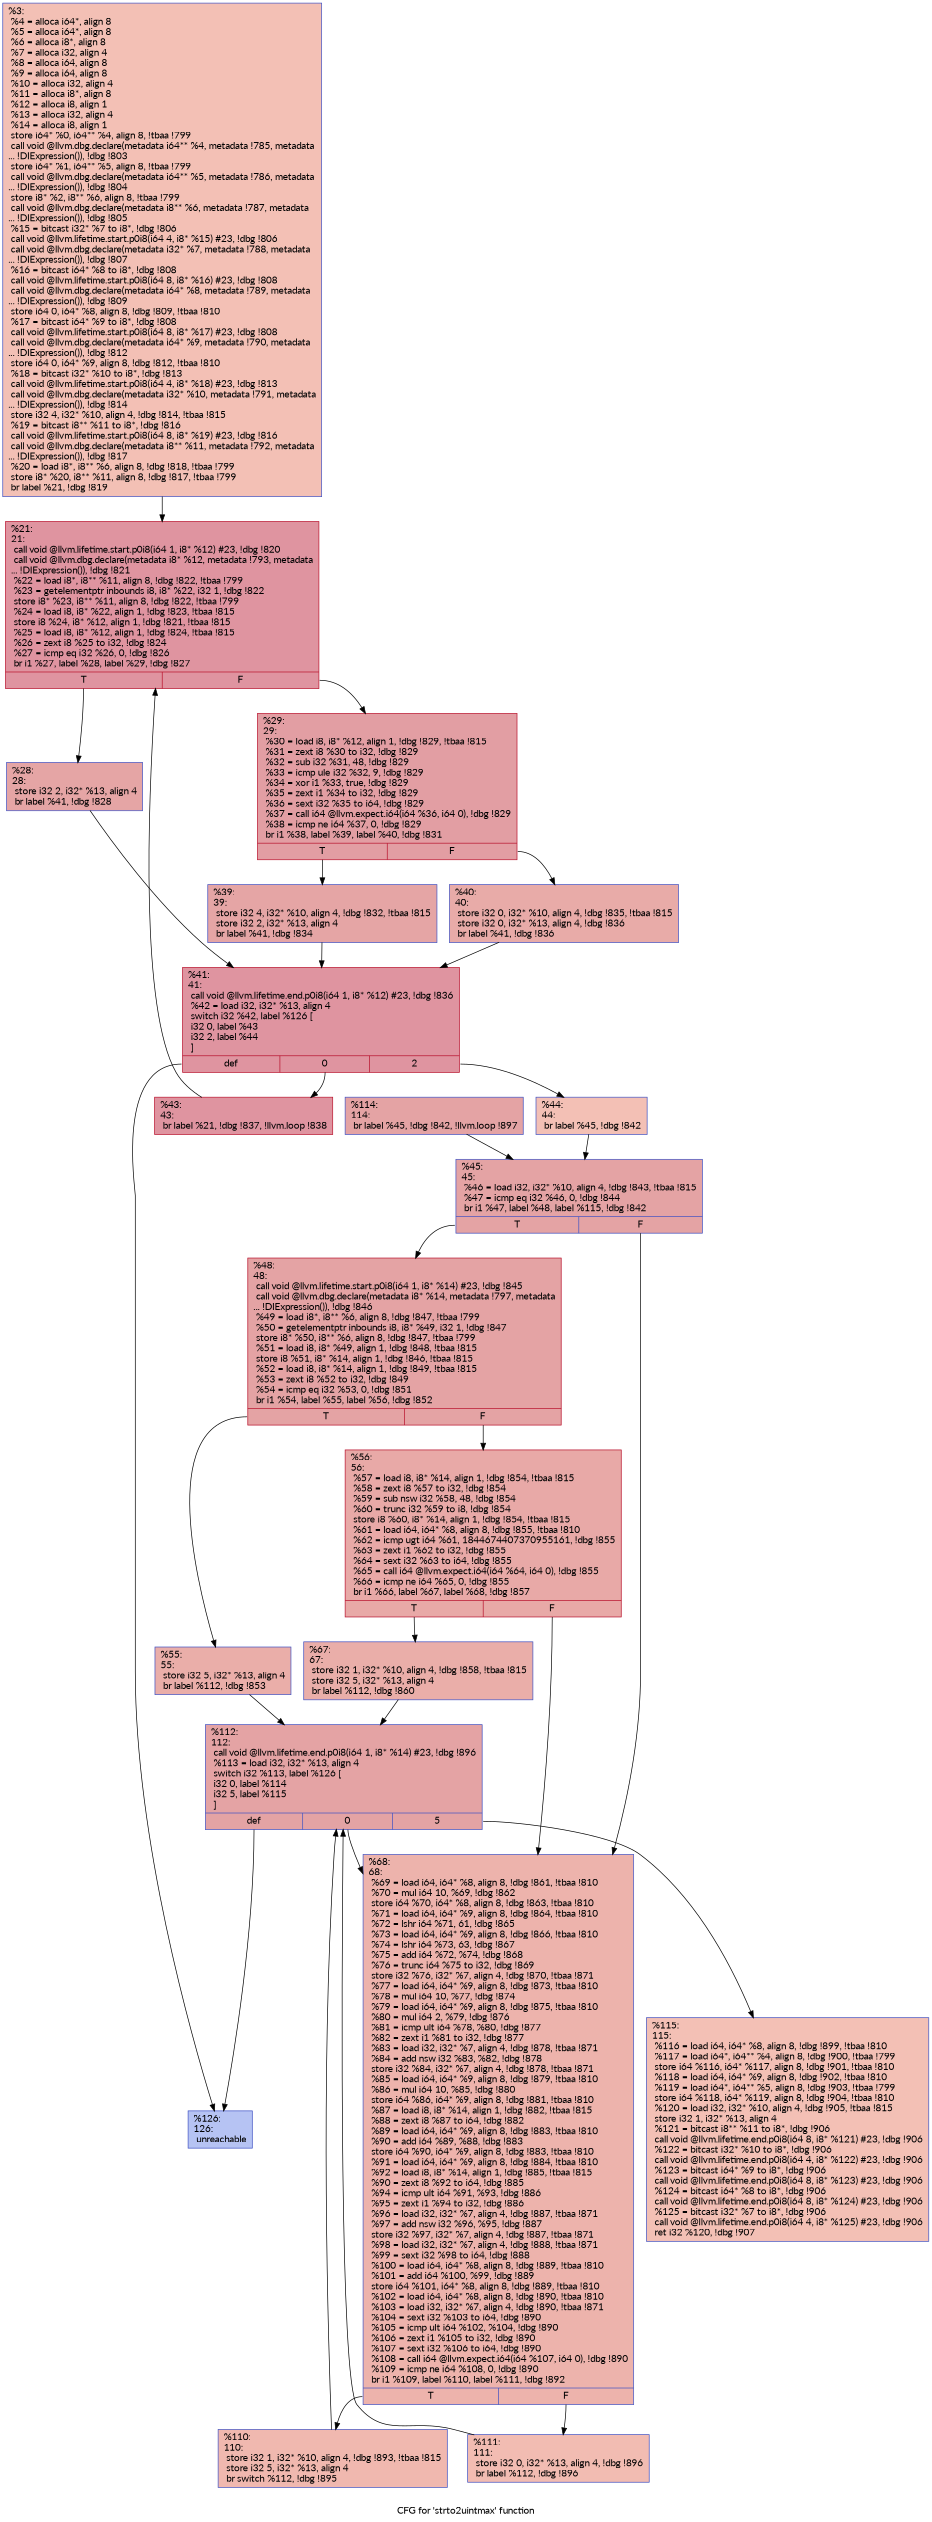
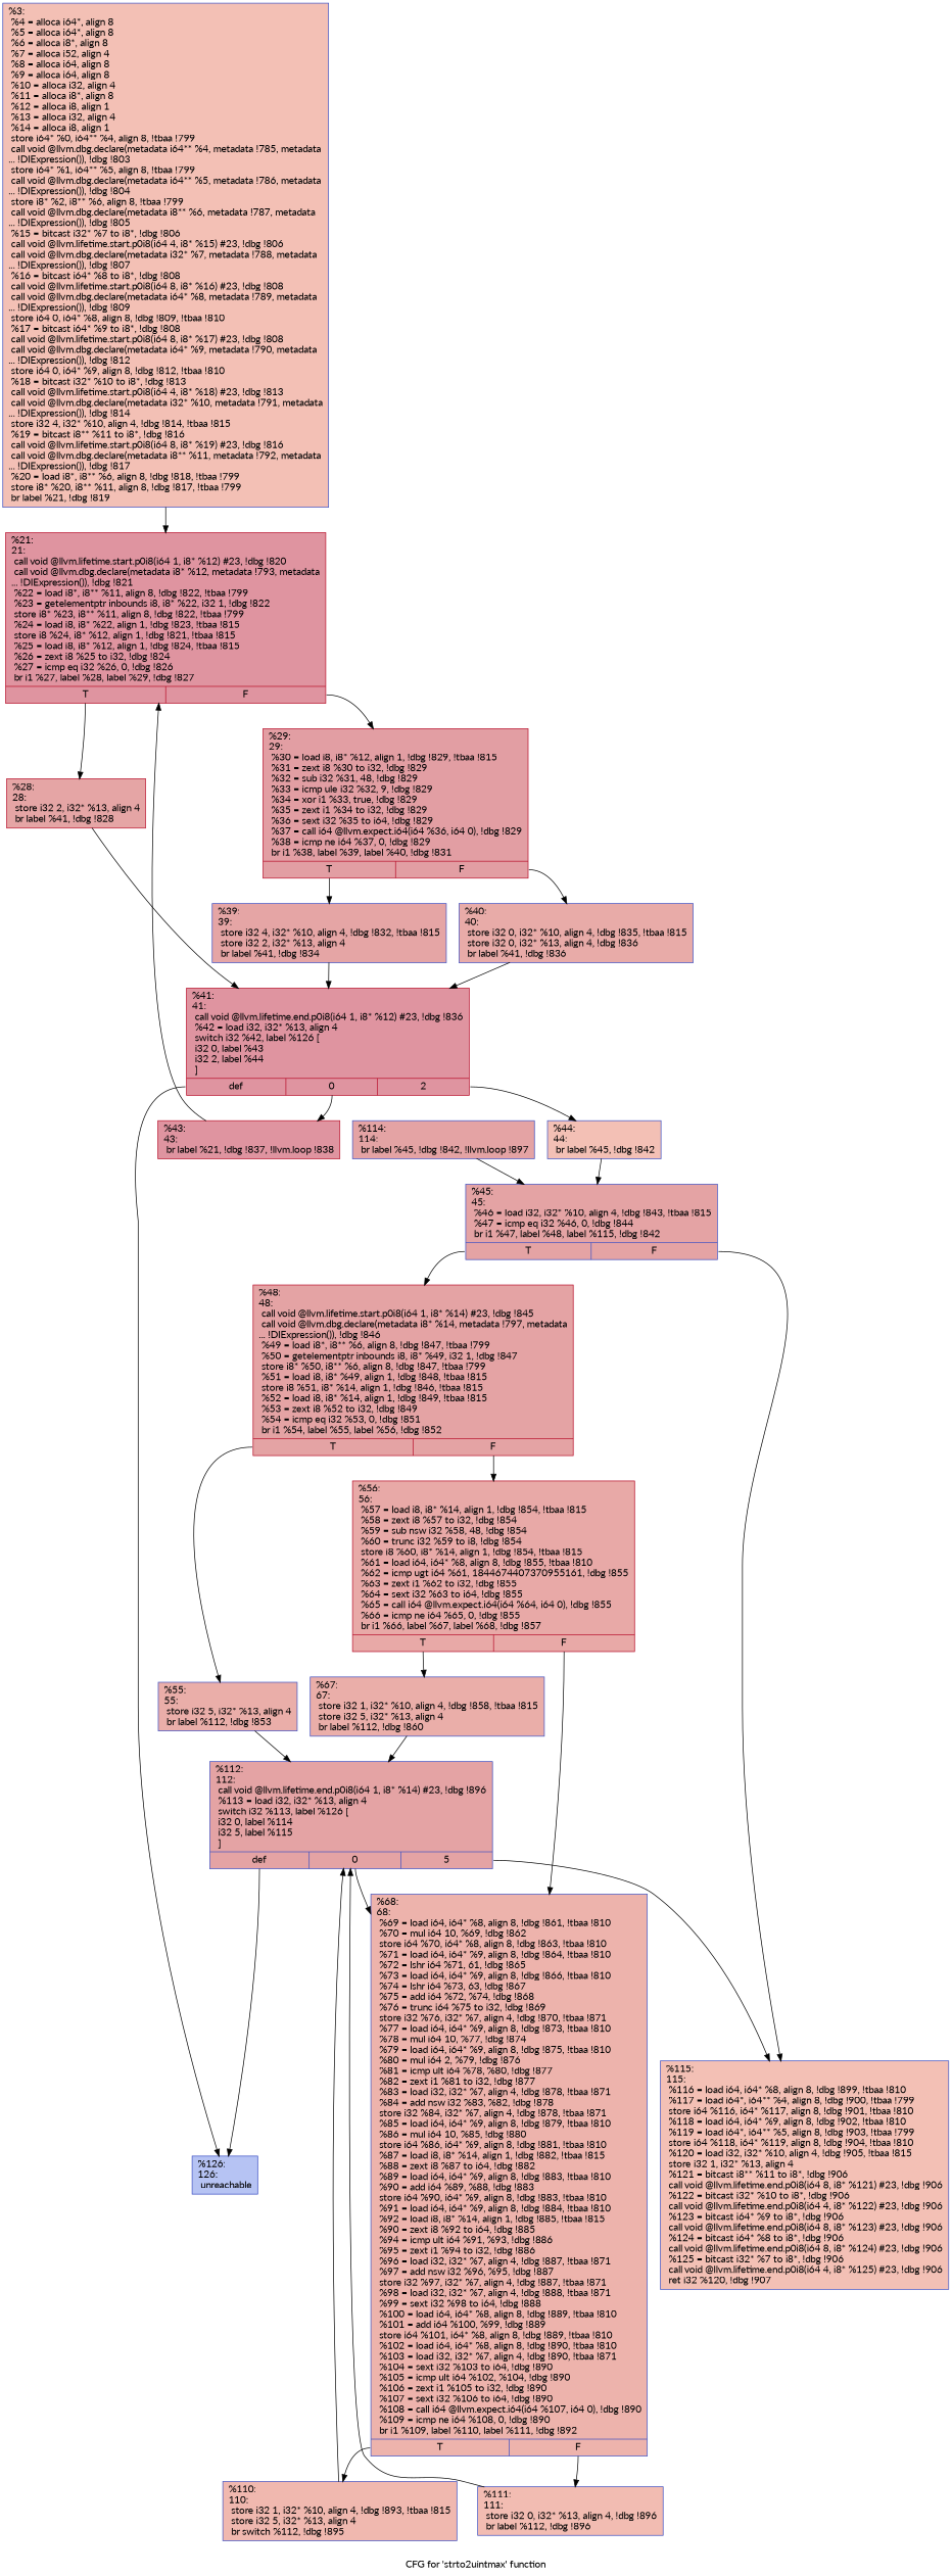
  digraph {
    fontname=Lato
    label="CFG for 'strto2uintmax' function"
    node [color="#3d50c3ff" fillcolor="#c32e3170" fontname=Lato shape=record style=filled]
    edge [fontname=Lato]
-   n1 [fillcolor="#e5705870" label="{%3:\l  %4 = alloca i64*, align 8\l  %5 = alloca i64*, align 8\l  %6 = alloca i8*, align 8\l  %7 = alloca i32, align 4\l  %8 = alloca i64, align 8\l  %9 = alloca i64, align 8\l  %10 = alloca i32, align 4\l  %11 = alloca i8*, align 8\l  %12 = alloca i8, align 1\l  %13 = alloca i32, align 4\l  %14 = alloca i8, align 1\l  store i64* %0, i64** %4, align 8, !tbaa !799\l  call void @llvm.dbg.declare(metadata i64** %4, metadata !785, metadata\l... !DIExpression()), !dbg !803\l  store i64* %1, i64** %5, align 8, !tbaa !799\l  call void @llvm.dbg.declare(metadata i64** %5, metadata !786, metadata\l... !DIExpression()), !dbg !804\l  store i8* %2, i8** %6, align 8, !tbaa !799\l  call void @llvm.dbg.declare(metadata i8** %6, metadata !787, metadata\l... !DIExpression()), !dbg !805\l  %15 = bitcast i32* %7 to i8*, !dbg !806\l  call void @llvm.lifetime.start.p0i8(i64 4, i8* %15) #23, !dbg !806\l  call void @llvm.dbg.declare(metadata i32* %7, metadata !788, metadata\l... !DIExpression()), !dbg !807\l  %16 = bitcast i64* %8 to i8*, !dbg !808\l  call void @llvm.lifetime.start.p0i8(i64 8, i8* %16) #23, !dbg !808\l  call void @llvm.dbg.declare(metadata i64* %8, metadata !789, metadata\l... !DIExpression()), !dbg !809\l  store i64 0, i64* %8, align 8, !dbg !809, !tbaa !810\l  %17 = bitcast i64* %9 to i8*, !dbg !808\l  call void @llvm.lifetime.start.p0i8(i64 8, i8* %17) #23, !dbg !808\l  call void @llvm.dbg.declare(metadata i64* %9, metadata !790, metadata\l... !DIExpression()), !dbg !812\l  store i64 0, i64* %9, align 8, !dbg !812, !tbaa !810\l  %18 = bitcast i32* %10 to i8*, !dbg !813\l  call void @llvm.lifetime.start.p0i8(i64 4, i8* %18) #23, !dbg !813\l  call void @llvm.dbg.declare(metadata i32* %10, metadata !791, metadata\l... !DIExpression()), !dbg !814\l  store i32 4, i32* %10, align 4, !dbg !814, !tbaa !815\l  %19 = bitcast i8** %11 to i8*, !dbg !816\l  call void @llvm.lifetime.start.p0i8(i64 8, i8* %19) #23, !dbg !816\l  call void @llvm.dbg.declare(metadata i8** %11, metadata !792, metadata\l... !DIExpression()), !dbg !817\l  %20 = load i8*, i8** %6, align 8, !dbg !818, !tbaa !799\l  store i8* %20, i8** %11, align 8, !dbg !817, !tbaa !799\l  br label %21, !dbg !819\l}"]
+   n1 [fillcolor="#e5705870" label="{%3:\l  %4 = alloca i64*, align 8\l  %5 = alloca i64*, align 8\l  %6 = alloca i8*, align 8\l  %7 = alloca i52, align 4\l  %8 = alloca i64, align 8\l  %9 = alloca i64, align 8\l  %10 = alloca i32, align 4\l  %11 = alloca i8*, align 8\l  %12 = alloca i8, align 1\l  %13 = alloca i32, align 4\l  %14 = alloca i8, align 1\l  store i64* %0, i64** %4, align 8, !tbaa !799\l  call void @llvm.dbg.declare(metadata i64** %4, metadata !785, metadata\l... !DIExpression()), !dbg !803\l  store i64* %1, i64** %5, align 8, !tbaa !799\l  call void @llvm.dbg.declare(metadata i64** %5, metadata !786, metadata\l... !DIExpression()), !dbg !804\l  store i8* %2, i8** %6, align 8, !tbaa !799\l  call void @llvm.dbg.declare(metadata i8** %6, metadata !787, metadata\l... !DIExpression()), !dbg !805\l  %15 = bitcast i32* %7 to i8*, !dbg !806\l  call void @llvm.lifetime.start.p0i8(i64 4, i8* %15) #23, !dbg !806\l  call void @llvm.dbg.declare(metadata i32* %7, metadata !788, metadata\l... !DIExpression()), !dbg !807\l  %16 = bitcast i64* %8 to i8*, !dbg !808\l  call void @llvm.lifetime.start.p0i8(i64 8, i8* %16) #23, !dbg !808\l  call void @llvm.dbg.declare(metadata i64* %8, metadata !789, metadata\l... !DIExpression()), !dbg !809\l  store i64 0, i64* %8, align 8, !dbg !809, !tbaa !810\l  %17 = bitcast i64* %9 to i8*, !dbg !808\l  call void @llvm.lifetime.start.p0i8(i64 8, i8* %17) #23, !dbg !808\l  call void @llvm.dbg.declare(metadata i64* %9, metadata !790, metadata\l... !DIExpression()), !dbg !812\l  store i64 0, i64* %9, align 8, !dbg !812, !tbaa !810\l  %18 = bitcast i32* %10 to i8*, !dbg !813\l  call void @llvm.lifetime.start.p0i8(i64 4, i8* %18) #23, !dbg !813\l  call void @llvm.dbg.declare(metadata i32* %10, metadata !791, metadata\l... !DIExpression()), !dbg !814\l  store i32 4, i32* %10, align 4, !dbg !814, !tbaa !815\l  %19 = bitcast i8** %11 to i8*, !dbg !816\l  call void @llvm.lifetime.start.p0i8(i64 8, i8* %19) #23, !dbg !816\l  call void @llvm.dbg.declare(metadata i8** %11, metadata !792, metadata\l... !DIExpression()), !dbg !817\l  %20 = load i8*, i8** %6, align 8, !dbg !818, !tbaa !799\l  store i8* %20, i8** %11, align 8, !dbg !817, !tbaa !799\l  br label %21, !dbg !819\l}"]
    n2 [color="#b70d28ff" fillcolor="#b70d2870" label="{%21:\l21:                                               \l  call void @llvm.lifetime.start.p0i8(i64 1, i8* %12) #23, !dbg !820\l  call void @llvm.dbg.declare(metadata i8* %12, metadata !793, metadata\l... !DIExpression()), !dbg !821\l  %22 = load i8*, i8** %11, align 8, !dbg !822, !tbaa !799\l  %23 = getelementptr inbounds i8, i8* %22, i32 1, !dbg !822\l  store i8* %23, i8** %11, align 8, !dbg !822, !tbaa !799\l  %24 = load i8, i8* %22, align 1, !dbg !823, !tbaa !815\l  store i8 %24, i8* %12, align 1, !dbg !821, !tbaa !815\l  %25 = load i8, i8* %12, align 1, !dbg !824, !tbaa !815\l  %26 = zext i8 %25 to i32, !dbg !824\l  %27 = icmp eq i32 %26, 0, !dbg !826\l  br i1 %27, label %28, label %29, !dbg !827\l|{<s0>T|<s1>F}}"]
-   n3 [fillcolor="#c5333470" label="{%28:\l28:                                               \l  store i32 2, i32* %13, align 4\l  br label %41, !dbg !828\l}"]
+   n3 [color="#b70d28ff" fillcolor="#c5333470" label="{%28:\l28:                                               \l  store i32 2, i32* %13, align 4\l  br label %41, !dbg !828\l}"]
    n4 [color="#b70d28ff" fillcolor="#be242e70" label="{%29:\l29:                                               \l  %30 = load i8, i8* %12, align 1, !dbg !829, !tbaa !815\l  %31 = zext i8 %30 to i32, !dbg !829\l  %32 = sub i32 %31, 48, !dbg !829\l  %33 = icmp ule i32 %32, 9, !dbg !829\l  %34 = xor i1 %33, true, !dbg !829\l  %35 = zext i1 %34 to i32, !dbg !829\l  %36 = sext i32 %35 to i64, !dbg !829\l  %37 = call i64 @llvm.expect.i64(i64 %36, i64 0), !dbg !829\l  %38 = icmp ne i64 %37, 0, !dbg !829\l  br i1 %38, label %39, label %40, !dbg !831\l|{<s0>T|<s1>F}}"]
    n5 [color="#b70d28ff" fillcolor="#b70d2870" label="{%41:\l41:                                               \l  call void @llvm.lifetime.end.p0i8(i64 1, i8* %12) #23, !dbg !836\l  %42 = load i32, i32* %13, align 4\l  switch i32 %42, label %126 [\l    i32 0, label %43\l    i32 2, label %44\l  ]\l|{<s0>def|<s1>0|<s2>2}}"]
    n6 [fillcolor="#c5333470" label="{%39:\l39:                                               \l  store i32 4, i32* %10, align 4, !dbg !832, !tbaa !815\l  store i32 2, i32* %13, align 4\l  br label %41, !dbg !834\l}"]
    n7 [fillcolor="#cc403a70" label="{%40:\l40:                                               \l  store i32 0, i32* %10, align 4, !dbg !835, !tbaa !815\l  store i32 0, i32* %13, align 4, !dbg !836\l  br label %41, !dbg !836\l}"]
    n8 [fillcolor="#5977e370" label="{%126:\l126:                                              \l  unreachable\l}"]
    n9 [color="#b70d28ff" fillcolor="#b70d2870" label="{%43:\l43:                                               \l  br label %21, !dbg !837, !llvm.loop !838\l}"]
    n10 [fillcolor="#e5705870" label="{%44:\l44:                                               \l  br label %45, !dbg !842\l}"]
    n11 [label="{%45:\l45:                                               \l  %46 = load i32, i32* %10, align 4, !dbg !843, !tbaa !815\l  %47 = icmp eq i32 %46, 0, !dbg !844\l  br i1 %47, label %48, label %115, !dbg !842\l|{<s0>T|<s1>F}}"]
    n12 [color="#b70d28ff" label="{%48:\l48:                                               \l  call void @llvm.lifetime.start.p0i8(i64 1, i8* %14) #23, !dbg !845\l  call void @llvm.dbg.declare(metadata i8* %14, metadata !797, metadata\l... !DIExpression()), !dbg !846\l  %49 = load i8*, i8** %6, align 8, !dbg !847, !tbaa !799\l  %50 = getelementptr inbounds i8, i8* %49, i32 1, !dbg !847\l  store i8* %50, i8** %6, align 8, !dbg !847, !tbaa !799\l  %51 = load i8, i8* %49, align 1, !dbg !848, !tbaa !815\l  store i8 %51, i8* %14, align 1, !dbg !846, !tbaa !815\l  %52 = load i8, i8* %14, align 1, !dbg !849, !tbaa !815\l  %53 = zext i8 %52 to i32, !dbg !849\l  %54 = icmp eq i32 %53, 0, !dbg !851\l  br i1 %54, label %55, label %56, !dbg !852\l|{<s0>T|<s1>F}}"]
    n13 [fillcolor="#e5705870" label="{%115:\l115:                                              \l  %116 = load i64, i64* %8, align 8, !dbg !899, !tbaa !810\l  %117 = load i64*, i64** %4, align 8, !dbg !900, !tbaa !799\l  store i64 %116, i64* %117, align 8, !dbg !901, !tbaa !810\l  %118 = load i64, i64* %9, align 8, !dbg !902, !tbaa !810\l  %119 = load i64*, i64** %5, align 8, !dbg !903, !tbaa !799\l  store i64 %118, i64* %119, align 8, !dbg !904, !tbaa !810\l  %120 = load i32, i32* %10, align 4, !dbg !905, !tbaa !815\l  store i32 1, i32* %13, align 4\l  %121 = bitcast i8** %11 to i8*, !dbg !906\l  call void @llvm.lifetime.end.p0i8(i64 8, i8* %121) #23, !dbg !906\l  %122 = bitcast i32* %10 to i8*, !dbg !906\l  call void @llvm.lifetime.end.p0i8(i64 4, i8* %122) #23, !dbg !906\l  %123 = bitcast i64* %9 to i8*, !dbg !906\l  call void @llvm.lifetime.end.p0i8(i64 8, i8* %123) #23, !dbg !906\l  %124 = bitcast i64* %8 to i8*, !dbg !906\l  call void @llvm.lifetime.end.p0i8(i64 8, i8* %124) #23, !dbg !906\l  %125 = bitcast i32* %7 to i8*, !dbg !906\l  call void @llvm.lifetime.end.p0i8(i64 4, i8* %125) #23, !dbg !906\l  ret i32 %120, !dbg !907\l}"]
    n14 [fillcolor="#d0473d70" label="{%55:\l55:                                               \l  store i32 5, i32* %13, align 4\l  br label %112, !dbg !853\l}"]
    n15 [color="#b70d28ff" fillcolor="#ca3b3770" label="{%56:\l56:                                               \l  %57 = load i8, i8* %14, align 1, !dbg !854, !tbaa !815\l  %58 = zext i8 %57 to i32, !dbg !854\l  %59 = sub nsw i32 %58, 48, !dbg !854\l  %60 = trunc i32 %59 to i8, !dbg !854\l  store i8 %60, i8* %14, align 1, !dbg !854, !tbaa !815\l  %61 = load i64, i64* %8, align 8, !dbg !855, !tbaa !810\l  %62 = icmp ugt i64 %61, 1844674407370955161, !dbg !855\l  %63 = zext i1 %62 to i32, !dbg !855\l  %64 = sext i32 %63 to i64, !dbg !855\l  %65 = call i64 @llvm.expect.i64(i64 %64, i64 0), !dbg !855\l  %66 = icmp ne i64 %65, 0, !dbg !855\l  br i1 %66, label %67, label %68, !dbg !857\l|{<s0>T|<s1>F}}"]
    n16 [label="{%112:\l112:                                              \l  call void @llvm.lifetime.end.p0i8(i64 1, i8* %14) #23, !dbg !896\l  %113 = load i32, i32* %13, align 4\l  switch i32 %113, label %126 [\l    i32 0, label %114\l    i32 5, label %115\l  ]\l|{<s0>def|<s1>0|<s2>5}}"]
    n17 [fillcolor="#d0473d70" label="{%67:\l67:                                               \l  store i32 1, i32* %10, align 4, !dbg !858, !tbaa !815\l  store i32 5, i32* %13, align 4\l  br label %112, !dbg !860\l}"]
    n18 [fillcolor="#d6524470" label="{%68:\l68:                                               \l  %69 = load i64, i64* %8, align 8, !dbg !861, !tbaa !810\l  %70 = mul i64 10, %69, !dbg !862\l  store i64 %70, i64* %8, align 8, !dbg !863, !tbaa !810\l  %71 = load i64, i64* %9, align 8, !dbg !864, !tbaa !810\l  %72 = lshr i64 %71, 61, !dbg !865\l  %73 = load i64, i64* %9, align 8, !dbg !866, !tbaa !810\l  %74 = lshr i64 %73, 63, !dbg !867\l  %75 = add i64 %72, %74, !dbg !868\l  %76 = trunc i64 %75 to i32, !dbg !869\l  store i32 %76, i32* %7, align 4, !dbg !870, !tbaa !871\l  %77 = load i64, i64* %9, align 8, !dbg !873, !tbaa !810\l  %78 = mul i64 10, %77, !dbg !874\l  %79 = load i64, i64* %9, align 8, !dbg !875, !tbaa !810\l  %80 = mul i64 2, %79, !dbg !876\l  %81 = icmp ult i64 %78, %80, !dbg !877\l  %82 = zext i1 %81 to i32, !dbg !877\l  %83 = load i32, i32* %7, align 4, !dbg !878, !tbaa !871\l  %84 = add nsw i32 %83, %82, !dbg !878\l  store i32 %84, i32* %7, align 4, !dbg !878, !tbaa !871\l  %85 = load i64, i64* %9, align 8, !dbg !879, !tbaa !810\l  %86 = mul i64 10, %85, !dbg !880\l  store i64 %86, i64* %9, align 8, !dbg !881, !tbaa !810\l  %87 = load i8, i8* %14, align 1, !dbg !882, !tbaa !815\l  %88 = zext i8 %87 to i64, !dbg !882\l  %89 = load i64, i64* %9, align 8, !dbg !883, !tbaa !810\l  %90 = add i64 %89, %88, !dbg !883\l  store i64 %90, i64* %9, align 8, !dbg !883, !tbaa !810\l  %91 = load i64, i64* %9, align 8, !dbg !884, !tbaa !810\l  %92 = load i8, i8* %14, align 1, !dbg !885, !tbaa !815\l  %90 = zext i8 %92 to i64, !dbg !885\l  %94 = icmp ult i64 %91, %93, !dbg !886\l  %95 = zext i1 %94 to i32, !dbg !886\l  %96 = load i32, i32* %7, align 4, !dbg !887, !tbaa !871\l  %97 = add nsw i32 %96, %95, !dbg !887\l  store i32 %97, i32* %7, align 4, !dbg !887, !tbaa !871\l  %98 = load i32, i32* %7, align 4, !dbg !888, !tbaa !871\l  %99 = sext i32 %98 to i64, !dbg !888\l  %100 = load i64, i64* %8, align 8, !dbg !889, !tbaa !810\l  %101 = add i64 %100, %99, !dbg !889\l  store i64 %101, i64* %8, align 8, !dbg !889, !tbaa !810\l  %102 = load i64, i64* %8, align 8, !dbg !890, !tbaa !810\l  %103 = load i32, i32* %7, align 4, !dbg !890, !tbaa !871\l  %104 = sext i32 %103 to i64, !dbg !890\l  %105 = icmp ult i64 %102, %104, !dbg !890\l  %106 = zext i1 %105 to i32, !dbg !890\l  %107 = sext i32 %106 to i64, !dbg !890\l  %108 = call i64 @llvm.expect.i64(i64 %107, i64 0), !dbg !890\l  %109 = icmp ne i64 %108, 0, !dbg !890\l  br i1 %109, label %110, label %111, !dbg !892\l|{<s0>T|<s1>F}}"]
    n19 [fillcolor="#dc5d4a70" label="{%110:\l110:                                              \l  store i32 1, i32* %10, align 4, !dbg !893, !tbaa !815\l  store i32 5, i32* %13, align 4\l  br switch %112, !dbg !895\l}"]
    n20 [fillcolor="#e1675170" label="{%111:\l111:                                              \l  store i32 0, i32* %13, align 4, !dbg !896\l  br label %112, !dbg !896\l}"]
    n21 [label="{%114:\l114:                                              \l  br label %45, !dbg !842, !llvm.loop !897\l}"]
    n1 -> n2
    n2 -> n3 [tailport=s0]
    n2 -> n4 [tailport=s1]
    n3 -> n5
    n4 -> n6 [tailport=s0]
    n4 -> n7 [tailport=s1]
    n5 -> n8 [tailport=s0]
    n5 -> n9 [tailport=s1]
    n5 -> n10 [tailport=s2]
    n6 -> n5
    n7 -> n5
    n9 -> n2
    n10 -> n11
    n11 -> n12 [tailport=s0]
-   n11 -> n18 [tailport=s1]
+   n11 -> n13 [tailport=s1]
    n12 -> n14 [tailport=s0]
    n12 -> n15 [tailport=s1]
    n14 -> n16
    n15 -> n17 [tailport=s0]
    n15 -> n18 [tailport=s1]
    n16 -> n8 [tailport=s0]
    n16 -> n13 [tailport=s2]
    n16 -> n18 [tailport=s1]
    n17 -> n16
    n18 -> n19 [tailport=s0]
    n18 -> n20 [tailport=s1]
    n19 -> n16
    n20 -> n16
    n21 -> n11
  }
